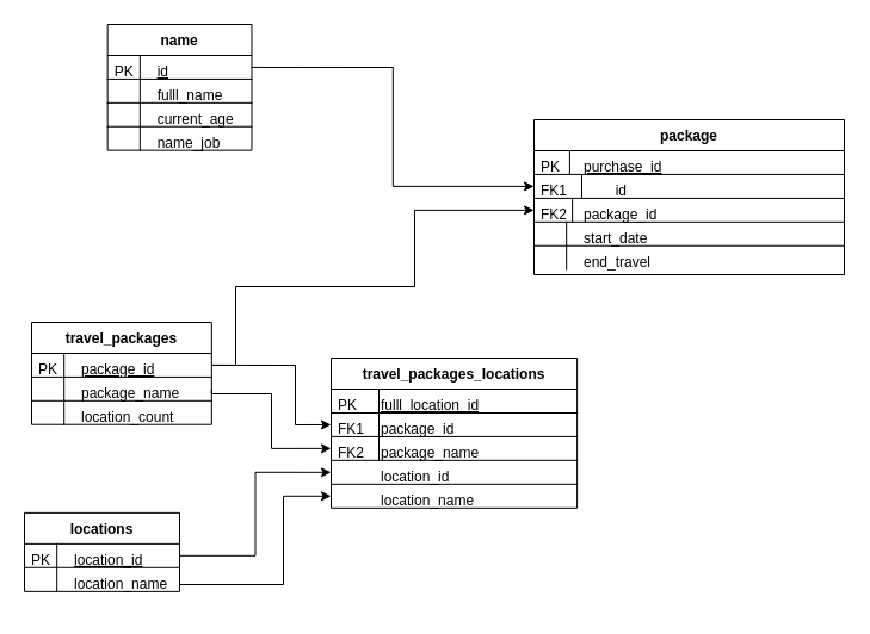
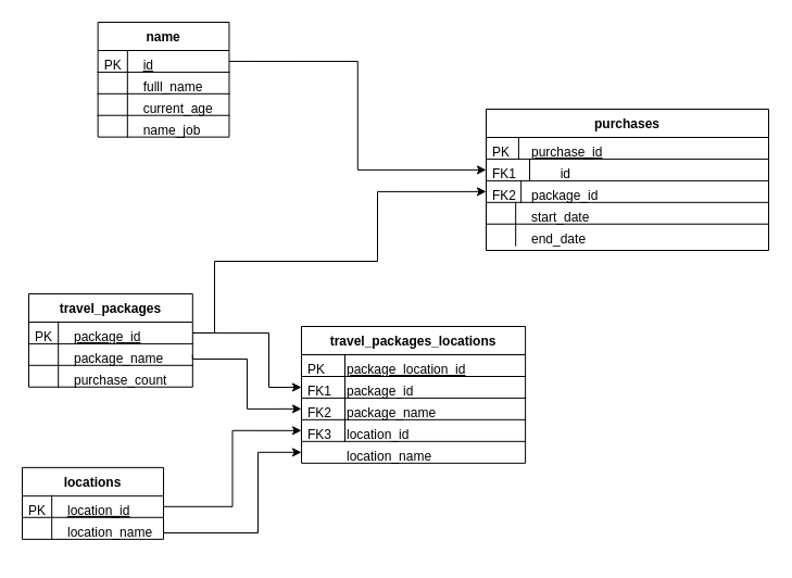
  <mxCell id="0" />
  <mxCell id="1" parent="0" />
  <mxCell id="2" value="" style="group;container=1;" parent="1" vertex="1" connectable="0"><mxGeometry x="67" y="20" width="416.12" height="405.73" as="geometry" /></mxCell>
  <mxCell id="3" value="name" style="swimlane;fontStyle=1;childLayout=stackLayout;horizontal=1;startSize=26;horizontalStack=0;resizeParent=1;resizeLast=0;collapsible=1;marginBottom=0;rounded=0;shadow=0;strokeWidth=1;" parent="2" vertex="1"><mxGeometry x="22.653" width="120.816" height="105.64" as="geometry"><mxRectangle x="20" y="80" width="160" height="26" as="alternateBounds" /></mxGeometry></mxCell>
  <mxCell id="4" value="id" style="shape=partialRectangle;top=0;left=0;right=0;bottom=1;align=left;verticalAlign=top;fillColor=none;spacingLeft=40;spacingRight=4;overflow=hidden;rotatable=0;points=[[0,0.5],[1,0.5]];portConstraint=eastwest;dropTarget=0;rounded=0;shadow=0;strokeWidth=1;fontStyle=4" parent="3" vertex="1"><mxGeometry y="26" width="120.816" height="19.91" as="geometry" /></mxCell>
  <mxCell id="5" value="PK" style="shape=partialRectangle;top=0;left=0;bottom=0;fillColor=none;align=left;verticalAlign=top;spacingLeft=4;spacingRight=4;overflow=hidden;rotatable=0;points=[];portConstraint=eastwest;part=1;" parent="4" vertex="1" connectable="0"><mxGeometry width="27.184" height="19.91" as="geometry" /></mxCell>
  <mxCell id="6" value="fulll_name&#10;" style="shape=partialRectangle;top=0;left=0;right=0;bottom=1;align=left;verticalAlign=top;fillColor=none;spacingLeft=40;spacingRight=4;overflow=hidden;rotatable=0;points=[[0,0.5],[1,0.5]];portConstraint=eastwest;dropTarget=0;rounded=0;shadow=0;strokeWidth=1;" parent="3" vertex="1"><mxGeometry y="45.91" width="120.816" height="19.91" as="geometry" /></mxCell>
  <mxCell id="7" value="" style="shape=partialRectangle;top=0;left=0;bottom=0;fillColor=none;align=left;verticalAlign=top;spacingLeft=4;spacingRight=4;overflow=hidden;rotatable=0;points=[];portConstraint=eastwest;part=1;" parent="6" vertex="1" connectable="0"><mxGeometry width="27.184" height="19.91" as="geometry" /></mxCell>
  <mxCell id="8" value="current_age" style="shape=partialRectangle;top=0;left=0;right=0;bottom=1;align=left;verticalAlign=top;fillColor=none;spacingLeft=40;spacingRight=4;overflow=hidden;rotatable=0;points=[[0,0.5],[1,0.5]];portConstraint=eastwest;dropTarget=0;rounded=0;shadow=0;strokeWidth=1;" parent="3" vertex="1"><mxGeometry y="65.82" width="120.816" height="19.91" as="geometry" /></mxCell>
  <mxCell id="9" value="" style="shape=partialRectangle;top=0;left=0;bottom=0;fillColor=none;align=left;verticalAlign=top;spacingLeft=4;spacingRight=4;overflow=hidden;rotatable=0;points=[];portConstraint=eastwest;part=1;" parent="8" vertex="1" connectable="0"><mxGeometry width="27.184" height="19.91" as="geometry" /></mxCell>
  <mxCell id="10" value="name_job" style="shape=partialRectangle;top=0;left=0;right=0;bottom=0;align=left;verticalAlign=top;fillColor=none;spacingLeft=40;spacingRight=4;overflow=hidden;rotatable=0;points=[[0,0.5],[1,0.5]];portConstraint=eastwest;dropTarget=0;rounded=0;shadow=0;strokeWidth=1;" parent="3" vertex="1"><mxGeometry y="85.73" width="120.816" height="19.91" as="geometry" /></mxCell>
  <mxCell id="11" value="" style="shape=partialRectangle;top=0;left=0;bottom=0;fillColor=none;align=left;verticalAlign=top;spacingLeft=4;spacingRight=4;overflow=hidden;rotatable=0;points=[];portConstraint=eastwest;part=1;" parent="10" vertex="1" connectable="0"><mxGeometry width="27.184" height="19.91" as="geometry" /></mxCell>
  <mxCell id="12" value="travel_packages_locations" style="swimlane;fontStyle=1;childLayout=stackLayout;horizontal=1;startSize=26;horizontalStack=0;resizeParent=1;resizeLast=0;collapsible=1;marginBottom=0;rounded=0;shadow=0;strokeWidth=1;" parent="2" vertex="1"><mxGeometry x="210" y="280" width="206.12" height="125.82" as="geometry"><mxRectangle x="260" y="270" width="160" height="26" as="alternateBounds" /></mxGeometry></mxCell>
- <mxCell id="13" value="fulll_location_id" style="shape=partialRectangle;top=0;left=0;right=0;bottom=1;align=left;verticalAlign=top;fillColor=none;spacingLeft=40;spacingRight=4;overflow=hidden;rotatable=0;points=[[0,0.5],[1,0.5]];portConstraint=eastwest;dropTarget=0;rounded=0;shadow=0;strokeWidth=1;fontStyle=4" parent="12" vertex="1"><mxGeometry y="26" width="206.12" height="20" as="geometry" /></mxCell>
+ <mxCell id="13" value="package_location_id" style="shape=partialRectangle;top=0;left=0;right=0;bottom=1;align=left;verticalAlign=top;fillColor=none;spacingLeft=40;spacingRight=4;overflow=hidden;rotatable=0;points=[[0,0.5],[1,0.5]];portConstraint=eastwest;dropTarget=0;rounded=0;shadow=0;strokeWidth=1;fontStyle=4" parent="12" vertex="1"><mxGeometry y="26" width="206.12" height="20" as="geometry" /></mxCell>
  <mxCell id="14" value="PK" style="shape=partialRectangle;top=0;left=0;bottom=0;fillColor=none;align=left;verticalAlign=top;spacingLeft=4;spacingRight=4;overflow=hidden;rotatable=0;points=[];portConstraint=eastwest;part=1;" parent="13" vertex="1" connectable="0"><mxGeometry width="40" height="20" as="geometry" /></mxCell>
  <mxCell id="15" value="package_id" style="shape=partialRectangle;top=0;left=0;right=0;bottom=1;align=left;verticalAlign=top;fillColor=none;spacingLeft=40;spacingRight=4;overflow=hidden;rotatable=0;points=[[0,0.5],[1,0.5]];portConstraint=eastwest;dropTarget=0;rounded=0;shadow=0;strokeWidth=1;" parent="12" vertex="1"><mxGeometry y="46" width="206.12" height="19.91" as="geometry" /></mxCell>
  <mxCell id="16" value="FK1" style="shape=partialRectangle;top=0;left=0;bottom=0;fillColor=none;align=left;verticalAlign=top;spacingLeft=4;spacingRight=4;overflow=hidden;rotatable=0;points=[];portConstraint=eastwest;part=1;" parent="15" vertex="1" connectable="0"><mxGeometry width="40" height="19.91" as="geometry" /></mxCell>
  <mxCell id="17" value="package_name" style="shape=partialRectangle;top=0;left=0;right=0;bottom=1;align=left;verticalAlign=top;fillColor=none;spacingLeft=40;spacingRight=4;overflow=hidden;rotatable=0;points=[[0,0.5],[1,0.5]];portConstraint=eastwest;dropTarget=0;rounded=0;shadow=0;strokeWidth=1;" parent="12" vertex="1"><mxGeometry y="65.91" width="206.12" height="19.91" as="geometry" /></mxCell>
  <mxCell id="18" value="FK2" style="shape=partialRectangle;top=0;left=0;bottom=0;fillColor=none;align=left;verticalAlign=top;spacingLeft=4;spacingRight=4;overflow=hidden;rotatable=0;points=[];portConstraint=eastwest;part=1;" parent="17" vertex="1" connectable="0"><mxGeometry width="40" height="19.91" as="geometry" /></mxCell>
  <mxCell id="19" value="location_id" style="shape=partialRectangle;top=0;left=0;right=0;bottom=1;align=left;verticalAlign=top;fillColor=none;spacingLeft=40;spacingRight=4;overflow=hidden;rotatable=0;points=[[0,0.5],[1,0.5]];portConstraint=eastwest;dropTarget=0;rounded=0;shadow=0;strokeWidth=1;" parent="12" vertex="1"><mxGeometry y="85.82" width="206.12" height="20" as="geometry" /></mxCell>
+ <mxCell id="20" value="FK3" style="shape=partialRectangle;top=0;left=0;bottom=0;fillColor=none;align=left;verticalAlign=top;spacingLeft=4;spacingRight=4;overflow=hidden;rotatable=0;points=[];portConstraint=eastwest;part=1;" parent="19" vertex="1" connectable="0"><mxGeometry width="40" height="20" as="geometry" /></mxCell>
  <mxCell id="21" value="location_name" style="shape=partialRectangle;top=0;left=0;right=0;bottom=0;align=left;verticalAlign=top;fillColor=none;spacingLeft=40;spacingRight=4;overflow=hidden;rotatable=0;points=[[0,0.5],[1,0.5]];portConstraint=eastwest;dropTarget=0;rounded=0;shadow=0;strokeWidth=1;" parent="12" vertex="1"><mxGeometry y="105.82" width="206.12" height="20" as="geometry" /></mxCell>
  <mxCell id="22" value="" style="group" parent="2" vertex="1" connectable="0"><mxGeometry x="-10.999" y="249.995" width="120.82" height="85.73" as="geometry" /></mxCell>
  <mxCell id="23" value="travel_packages" style="swimlane;fontStyle=1;childLayout=stackLayout;horizontal=1;startSize=26;horizontalStack=0;resizeParent=1;resizeLast=0;collapsible=1;marginBottom=0;rounded=0;shadow=0;strokeWidth=1;" parent="22" vertex="1"><mxGeometry x="-30" width="150.82" height="85.73" as="geometry"><mxRectangle x="260" y="80" width="160" height="26" as="alternateBounds" /></mxGeometry></mxCell>
  <mxCell id="24" value="package_id" style="shape=partialRectangle;top=0;left=0;right=0;bottom=1;align=left;verticalAlign=top;fillColor=none;spacingLeft=40;spacingRight=4;overflow=hidden;rotatable=0;points=[[0,0.5],[1,0.5]];portConstraint=eastwest;dropTarget=0;rounded=0;shadow=0;strokeWidth=1;fontStyle=4" parent="23" vertex="1"><mxGeometry y="26" width="150.82" height="19.91" as="geometry" /></mxCell>
  <mxCell id="25" value="PK" style="shape=partialRectangle;top=0;left=0;bottom=0;fillColor=none;align=left;verticalAlign=top;spacingLeft=4;spacingRight=4;overflow=hidden;rotatable=0;points=[];portConstraint=eastwest;part=1;" parent="24" vertex="1" connectable="0"><mxGeometry width="27.184" height="19.91" as="geometry" /></mxCell>
  <mxCell id="26" value="package_name" style="shape=partialRectangle;top=0;left=0;right=0;bottom=1;align=left;verticalAlign=top;fillColor=none;spacingLeft=40;spacingRight=4;overflow=hidden;rotatable=0;points=[[0,0.5],[1,0.5]];portConstraint=eastwest;dropTarget=0;rounded=0;shadow=0;strokeWidth=1;" parent="23" vertex="1"><mxGeometry y="45.91" width="150.82" height="19.91" as="geometry" /></mxCell>
  <mxCell id="27" value="" style="shape=partialRectangle;top=0;left=0;bottom=0;fillColor=none;align=left;verticalAlign=top;spacingLeft=4;spacingRight=4;overflow=hidden;rotatable=0;points=[];portConstraint=eastwest;part=1;" parent="26" vertex="1" connectable="0"><mxGeometry width="27.184" height="19.91" as="geometry" /></mxCell>
- <mxCell id="28" value="location_count" style="shape=partialRectangle;top=0;left=0;right=0;bottom=0;align=left;verticalAlign=top;fillColor=none;spacingLeft=40;spacingRight=4;overflow=hidden;rotatable=0;points=[[0,0.5],[1,0.5]];portConstraint=eastwest;dropTarget=0;rounded=0;shadow=0;strokeWidth=1;" parent="23" vertex="1"><mxGeometry y="65.82" width="150.82" height="19.91" as="geometry" /></mxCell>
+ <mxCell id="28" value="purchase_count" style="shape=partialRectangle;top=0;left=0;right=0;bottom=0;align=left;verticalAlign=top;fillColor=none;spacingLeft=40;spacingRight=4;overflow=hidden;rotatable=0;points=[[0,0.5],[1,0.5]];portConstraint=eastwest;dropTarget=0;rounded=0;shadow=0;strokeWidth=1;" parent="23" vertex="1"><mxGeometry y="65.82" width="150.82" height="19.91" as="geometry" /></mxCell>
  <mxCell id="29" value="" style="shape=partialRectangle;top=0;left=0;bottom=0;fillColor=none;align=left;verticalAlign=top;spacingLeft=4;spacingRight=4;overflow=hidden;rotatable=0;points=[];portConstraint=eastwest;part=1;" parent="28" vertex="1" connectable="0"><mxGeometry width="27.184" height="19.91" as="geometry" /></mxCell>
  <mxCell id="30" style="edgeStyle=orthogonalEdgeStyle;rounded=0;orthogonalLoop=1;jettySize=auto;html=1;exitX=1;exitY=0.5;exitDx=0;exitDy=0;entryX=0;entryY=0.5;entryDx=0;entryDy=0;" edge="1" parent="2" source="26" target="17"><mxGeometry relative="1" as="geometry"><Array as="points"><mxPoint x="110" y="310" /><mxPoint x="160" y="310" /><mxPoint x="160" y="356" /></Array></mxGeometry></mxCell>
  <mxCell id="31" style="edgeStyle=orthogonalEdgeStyle;rounded=0;orthogonalLoop=1;jettySize=auto;html=1;exitX=1;exitY=0.5;exitDx=0;exitDy=0;entryX=0;entryY=0.5;entryDx=0;entryDy=0;" edge="1" parent="2" source="24" target="15"><mxGeometry relative="1" as="geometry"><Array as="points"><mxPoint x="180" y="286" /><mxPoint x="180" y="336" /></Array></mxGeometry></mxCell>
- <mxCell id="32" value="package" style="swimlane;fontStyle=1;childLayout=stackLayout;horizontal=1;startSize=26;horizontalStack=0;resizeParent=1;resizeLast=0;collapsible=1;marginBottom=0;rounded=0;shadow=0;strokeWidth=1;" parent="1" vertex="1"><mxGeometry x="447" y="100" width="260" height="130" as="geometry"><mxRectangle x="20" y="80" width="160" height="26" as="alternateBounds" /></mxGeometry></mxCell>
+ <mxCell id="32" value="purchases" style="swimlane;fontStyle=1;childLayout=stackLayout;horizontal=1;startSize=26;horizontalStack=0;resizeParent=1;resizeLast=0;collapsible=1;marginBottom=0;rounded=0;shadow=0;strokeWidth=1;" parent="1" vertex="1"><mxGeometry x="447" y="100" width="260" height="130" as="geometry"><mxRectangle x="20" y="80" width="160" height="26" as="alternateBounds" /></mxGeometry></mxCell>
  <mxCell id="33" value="purchase_id" style="shape=partialRectangle;top=0;left=0;right=0;bottom=1;align=left;verticalAlign=top;fillColor=none;spacingLeft=40;spacingRight=4;overflow=hidden;rotatable=0;points=[[0,0.5],[1,0.5]];portConstraint=eastwest;dropTarget=0;rounded=0;shadow=0;strokeWidth=1;fontStyle=4" parent="32" vertex="1"><mxGeometry y="26" width="260" height="19.91" as="geometry" /></mxCell>
  <mxCell id="34" value="PK" style="shape=partialRectangle;top=0;left=0;bottom=0;fillColor=none;align=left;verticalAlign=top;spacingLeft=4;spacingRight=4;overflow=hidden;rotatable=0;points=[];portConstraint=eastwest;part=1;" parent="33" vertex="1" connectable="0"><mxGeometry width="29.902" height="19.91" as="geometry" /></mxCell>
  <mxCell id="35" value="        id" style="shape=partialRectangle;top=0;left=0;right=0;bottom=1;align=left;verticalAlign=top;fillColor=none;spacingLeft=40;spacingRight=4;overflow=hidden;rotatable=0;points=[[0,0.5],[1,0.5]];portConstraint=eastwest;dropTarget=0;rounded=0;shadow=0;strokeWidth=1;" parent="32" vertex="1"><mxGeometry y="45.91" width="260" height="20" as="geometry" /></mxCell>
  <mxCell id="36" value="FK1" style="shape=partialRectangle;top=0;left=0;bottom=0;fillColor=none;align=left;verticalAlign=top;spacingLeft=4;spacingRight=4;overflow=hidden;rotatable=0;points=[];portConstraint=eastwest;part=1;" parent="35" vertex="1" connectable="0"><mxGeometry width="40" height="20" as="geometry" /></mxCell>
  <mxCell id="37" value="package_id" style="shape=partialRectangle;top=0;left=0;right=0;bottom=1;align=left;verticalAlign=top;fillColor=none;spacingLeft=40;spacingRight=4;overflow=hidden;rotatable=0;points=[[0,0.5],[1,0.5]];portConstraint=eastwest;dropTarget=0;rounded=0;shadow=0;strokeWidth=1;" parent="32" vertex="1"><mxGeometry y="65.91" width="260" height="19.91" as="geometry" /></mxCell>
  <mxCell id="38" value="FK2" style="shape=partialRectangle;top=0;left=0;bottom=0;fillColor=none;align=left;verticalAlign=top;spacingLeft=4;spacingRight=4;overflow=hidden;rotatable=0;points=[];portConstraint=eastwest;part=1;" parent="37" vertex="1" connectable="0"><mxGeometry width="32.126" height="19.91" as="geometry" /></mxCell>
  <mxCell id="39" value="start_date" style="shape=partialRectangle;top=0;left=0;right=0;bottom=1;align=left;verticalAlign=top;fillColor=none;spacingLeft=40;spacingRight=4;overflow=hidden;rotatable=0;points=[[0,0.5],[1,0.5]];portConstraint=eastwest;dropTarget=0;rounded=0;shadow=0;strokeWidth=1;" parent="32" vertex="1"><mxGeometry y="85.82" width="260" height="19.91" as="geometry" /></mxCell>
  <mxCell id="40" value="" style="shape=partialRectangle;top=0;left=0;bottom=0;fillColor=none;align=left;verticalAlign=top;spacingLeft=4;spacingRight=4;overflow=hidden;rotatable=0;points=[];portConstraint=eastwest;part=1;" parent="39" vertex="1" connectable="0"><mxGeometry width="27.184" height="19.91" as="geometry" /></mxCell>
- <mxCell id="41" value="end_travel" style="shape=partialRectangle;top=0;left=0;right=0;bottom=0;align=left;verticalAlign=top;fillColor=none;spacingLeft=40;spacingRight=4;overflow=hidden;rotatable=0;points=[[0,0.5],[1,0.5]];portConstraint=eastwest;dropTarget=0;rounded=0;shadow=0;strokeWidth=1;" parent="32" vertex="1"><mxGeometry y="105.73" width="260" height="19.91" as="geometry" /></mxCell>
+ <mxCell id="41" value="end_date" style="shape=partialRectangle;top=0;left=0;right=0;bottom=0;align=left;verticalAlign=top;fillColor=none;spacingLeft=40;spacingRight=4;overflow=hidden;rotatable=0;points=[[0,0.5],[1,0.5]];portConstraint=eastwest;dropTarget=0;rounded=0;shadow=0;strokeWidth=1;" parent="32" vertex="1"><mxGeometry y="105.73" width="260" height="19.91" as="geometry" /></mxCell>
  <mxCell id="42" value="" style="shape=partialRectangle;top=0;left=0;bottom=0;fillColor=none;align=left;verticalAlign=top;spacingLeft=4;spacingRight=4;overflow=hidden;rotatable=0;points=[];portConstraint=eastwest;part=1;" parent="41" vertex="1" connectable="0"><mxGeometry width="27.184" height="19.91" as="geometry" /></mxCell>
  <mxCell id="43" style="edgeStyle=orthogonalEdgeStyle;rounded=0;orthogonalLoop=1;jettySize=auto;html=1;exitX=1;exitY=0.5;exitDx=0;exitDy=0;startArrow=none;startFill=0;endArrow=classic;endFill=1;" parent="1" source="4" target="35" edge="1"><mxGeometry relative="1" as="geometry" /></mxCell>
  <mxCell id="44" style="edgeStyle=orthogonalEdgeStyle;rounded=0;orthogonalLoop=1;jettySize=auto;html=1;exitX=1;exitY=0.5;exitDx=0;exitDy=0;entryX=0;entryY=0.5;entryDx=0;entryDy=0;startArrow=none;startFill=0;endArrow=classic;endFill=1;" parent="1" source="24" target="37" edge="1"><mxGeometry relative="1" as="geometry"><Array as="points"><mxPoint x="197" y="306" /><mxPoint x="197" y="240" /><mxPoint x="347" y="240" /><mxPoint x="347" y="176" /></Array></mxGeometry></mxCell>
  <mxCell id="45" value="" style="group" parent="1" vertex="1" connectable="0"><mxGeometry x="60.5" y="429.86" width="130" height="79.64" as="geometry" /></mxCell>
  <mxCell id="46" value="locations" style="swimlane;fontStyle=1;childLayout=stackLayout;horizontal=1;startSize=26;horizontalStack=0;resizeParent=1;resizeLast=0;collapsible=1;marginBottom=0;rounded=0;shadow=0;strokeWidth=1;" parent="45" vertex="1"><mxGeometry x="-40.5" width="130" height="66" as="geometry"><mxRectangle x="260" y="80" width="160" height="26" as="alternateBounds" /></mxGeometry></mxCell>
  <mxCell id="47" value="location_id" style="shape=partialRectangle;top=0;left=0;right=0;bottom=1;align=left;verticalAlign=top;fillColor=none;spacingLeft=40;spacingRight=4;overflow=hidden;rotatable=0;points=[[0,0.5],[1,0.5]];portConstraint=eastwest;dropTarget=0;rounded=0;shadow=0;strokeWidth=1;fontStyle=4" parent="46" vertex="1"><mxGeometry y="26" width="130" height="19.91" as="geometry" /></mxCell>
  <mxCell id="48" value="PK" style="shape=partialRectangle;top=0;left=0;bottom=0;fillColor=none;align=left;verticalAlign=top;spacingLeft=4;spacingRight=4;overflow=hidden;rotatable=0;points=[];portConstraint=eastwest;part=1;" parent="47" vertex="1" connectable="0"><mxGeometry width="27.184" height="19.91" as="geometry" /></mxCell>
  <mxCell id="49" value="location_name" style="shape=partialRectangle;top=0;left=0;right=0;bottom=0;align=left;verticalAlign=top;fillColor=none;spacingLeft=40;spacingRight=4;overflow=hidden;rotatable=0;points=[[0,0.5],[1,0.5]];portConstraint=eastwest;dropTarget=0;rounded=0;shadow=0;strokeWidth=1;" parent="46" vertex="1"><mxGeometry y="45.91" width="130" height="19.91" as="geometry" /></mxCell>
  <mxCell id="50" value="" style="shape=partialRectangle;top=0;left=0;bottom=0;fillColor=none;align=left;verticalAlign=top;spacingLeft=4;spacingRight=4;overflow=hidden;rotatable=0;points=[];portConstraint=eastwest;part=1;" parent="49" vertex="1" connectable="0"><mxGeometry width="27.184" height="19.91" as="geometry" /></mxCell>
  <mxCell id="51" style="edgeStyle=orthogonalEdgeStyle;rounded=0;orthogonalLoop=1;jettySize=auto;html=1;exitX=1;exitY=0.5;exitDx=0;exitDy=0;startArrow=none;startFill=0;endArrow=classic;endFill=1;entryX=0;entryY=0.5;entryDx=0;entryDy=0;" parent="1" source="47" target="19" edge="1"><mxGeometry relative="1" as="geometry" /></mxCell>
  <mxCell id="52" style="edgeStyle=orthogonalEdgeStyle;rounded=0;orthogonalLoop=1;jettySize=auto;html=1;exitX=1;exitY=0.5;exitDx=0;exitDy=0;entryX=0;entryY=0.5;entryDx=0;entryDy=0;" edge="1" parent="1" source="49" target="21"><mxGeometry relative="1" as="geometry"><Array as="points"><mxPoint x="150" y="490" /><mxPoint x="237" y="490" /><mxPoint x="237" y="416" /></Array></mxGeometry></mxCell>
